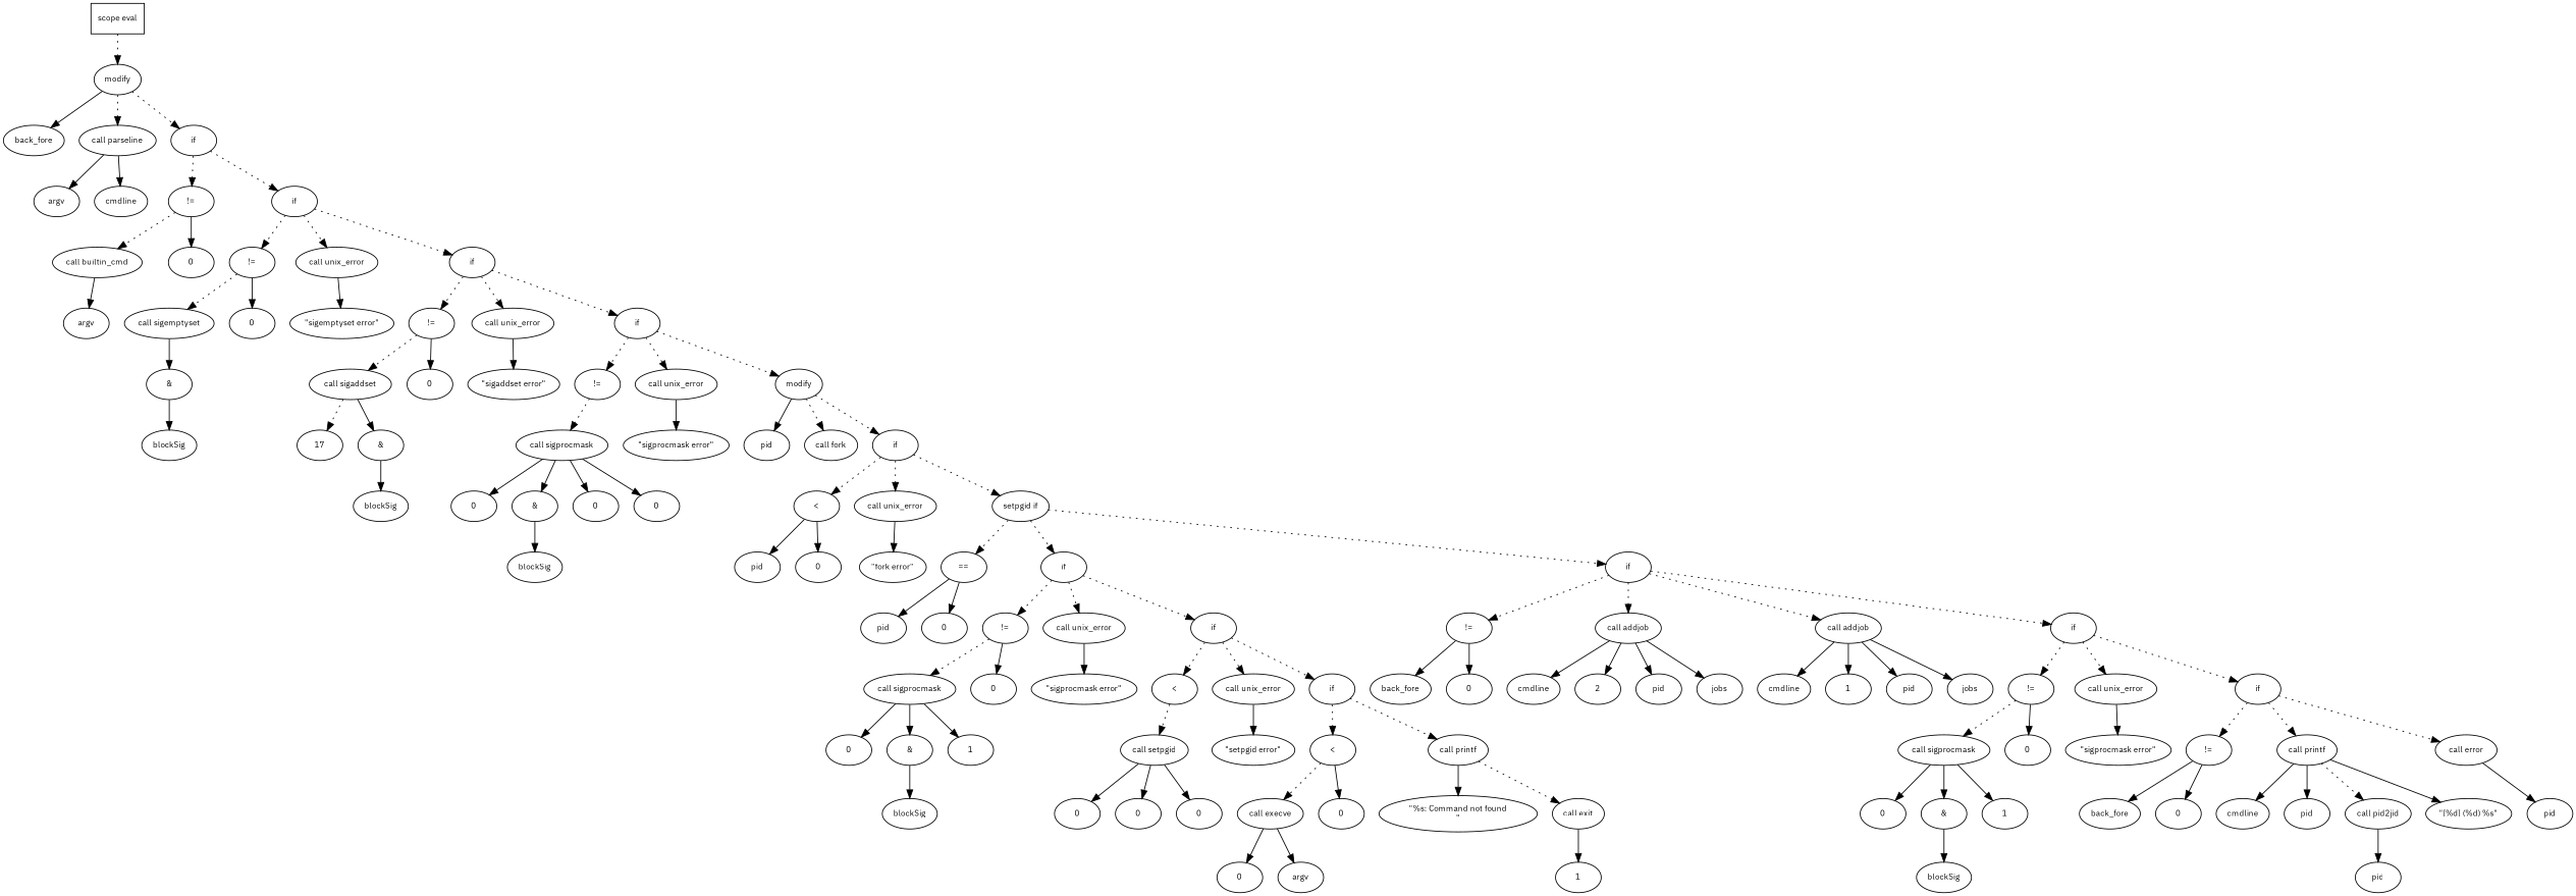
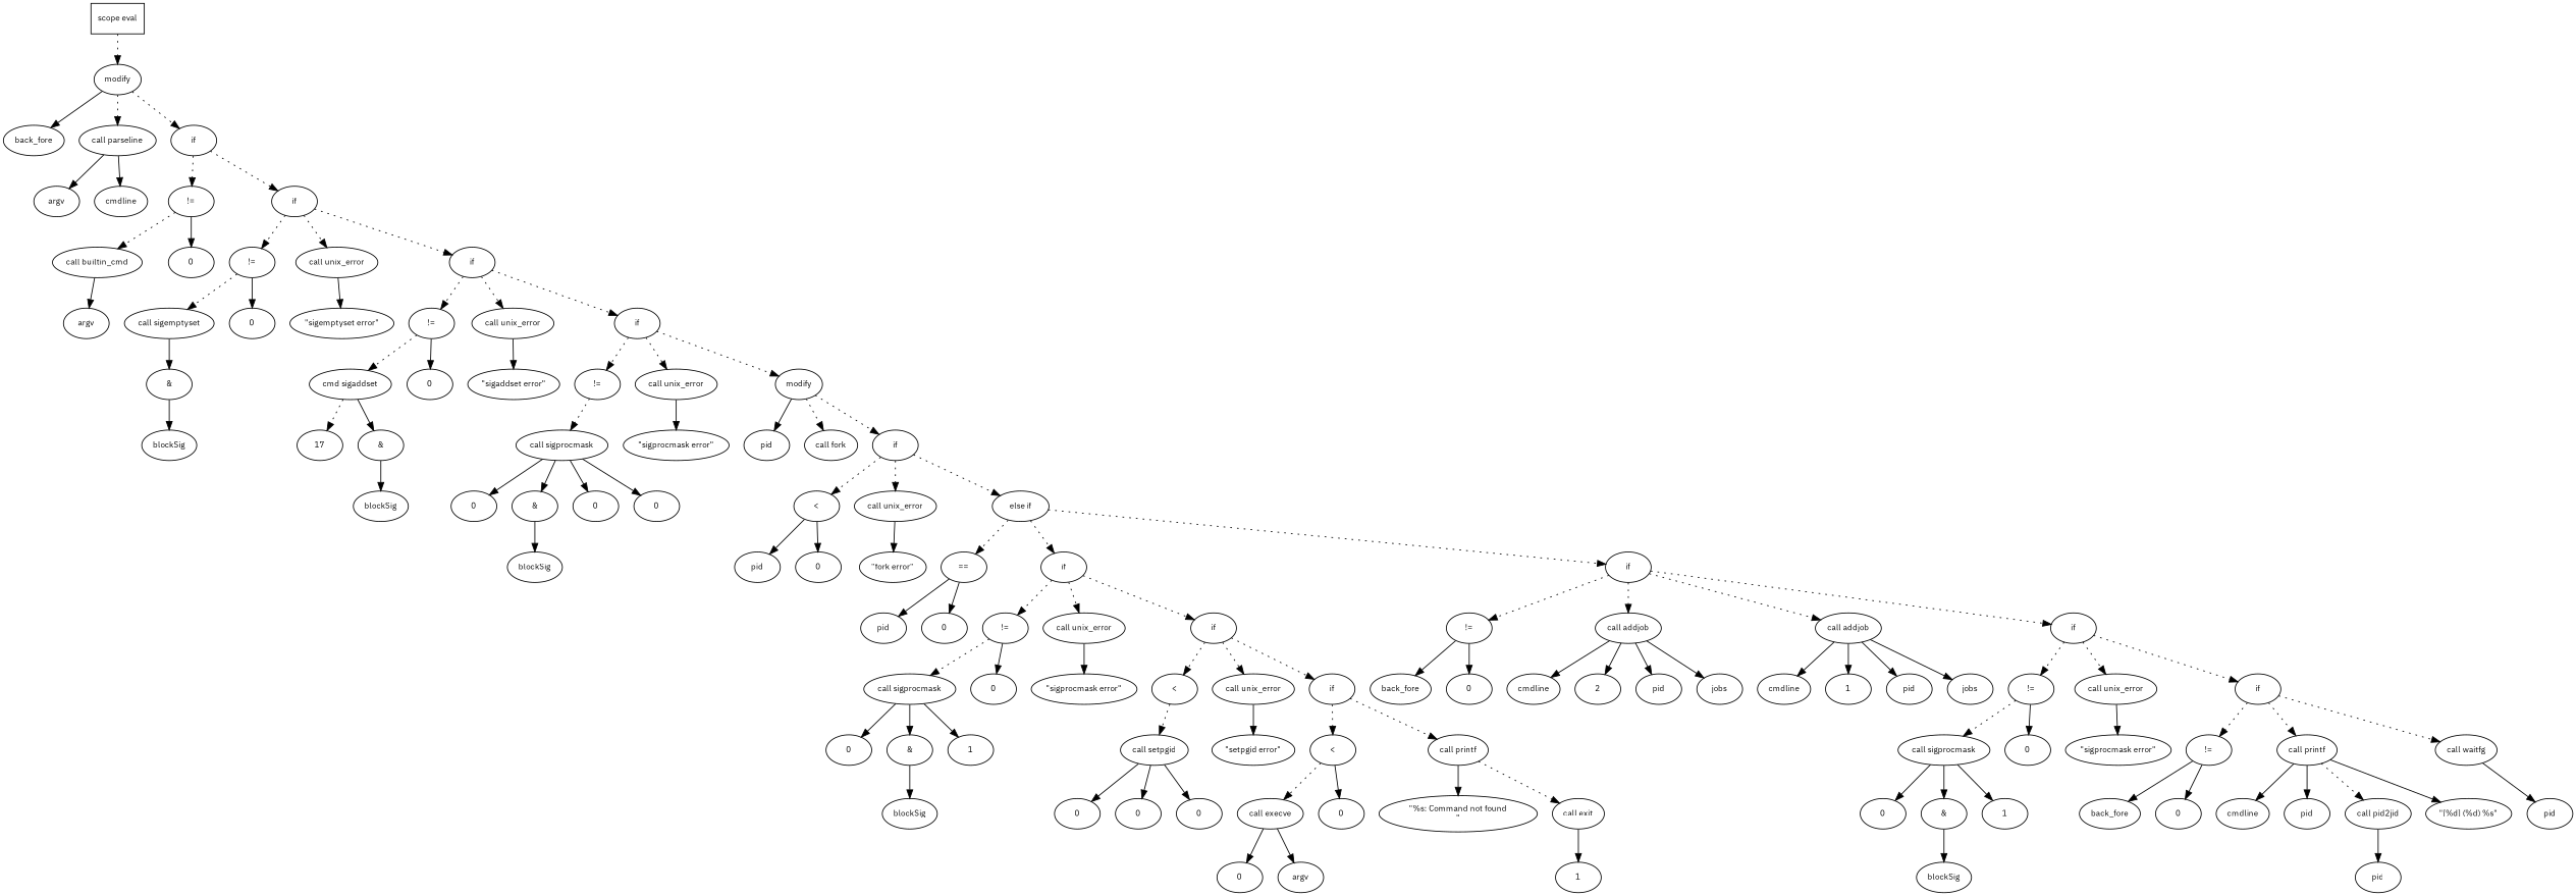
  digraph {
    fontname="IBM Plex Sans"
    fontsize=10
    node [fontname="IBM Plex Sans" fontsize=10 shape=ellipse]
    edge [fontname="IBM Plex Sans" fontsize=10]
    n1 [label="scope eval" shape=box]
    n2 [label=modify]
    n3 [label=back_fore]
    n4 [label="call parseline"]
    n5 [label=if]
    n6 [label=argv]
    n7 [label=cmdline]
    n8 [label="!="]
    n9 [label=if]
    n10 [label="call builtin_cmd"]
    n11 [label=0]
    n12 [label="!="]
    n13 [label="call unix_error"]
    n14 [label=if]
    n15 [label=argv]
    n16 [label="call sigemptyset"]
    n17 [label=0]
    n18 [label="\"sigemptyset error\""]
    n19 [label="!="]
    n20 [label="call unix_error"]
    n21 [label=if]
    n22 [label="&"]
    n23 [label=blockSig]
-   n24 [label="call sigaddset"]
+   n24 [label="cmd sigaddset"]
    n25 [label=0]
    n26 [label="\"sigaddset error\""]
    n27 [label="!="]
    n28 [label="call unix_error"]
    n29 [label=modify]
    n30 [label=17]
    n31 [label="&"]
    n32 [label=blockSig]
    n33 [label="call sigprocmask"]
    n34 [label="\"sigprocmask error\""]
    n35 [label=pid]
    n36 [label="call fork"]
    n37 [label=if]
    n38 [label=0]
    n39 [label="&"]
    n40 [label=0]
    n41 [label=0]
    n42 [label=blockSig]
    n43 [label="<"]
    n44 [label="call unix_error"]
-   n45 [label="setpgid if"]
+   n45 [label="else if"]
    n46 [label=pid]
    n47 [label=0]
    n48 [label="\"fork error\""]
    n49 [label="=="]
    n50 [label=if]
    n51 [label=if]
    n52 [label=pid]
    n53 [label=0]
    n54 [label="!="]
    n55 [label="call unix_error"]
    n56 [label=if]
    n57 [label="!="]
    n58 [label="call addjob"]
    n59 [label="call addjob"]
    n60 [label=if]
    n61 [label="call sigprocmask"]
    n62 [label=0]
    n63 [label="\"sigprocmask error\""]
    n64 [label="<"]
    n65 [label="call unix_error"]
    n66 [label=if]
    n67 [label=0]
    n68 [label="&"]
    n69 [label=1]
    n70 [label=blockSig]
    n71 [label="call setpgid"]
    n72 [label="\"setpgid error\""]
    n73 [label="<"]
    n74 [label="call printf"]
    n75 [label=0]
    n76 [label=0]
    n77 [label=0]
    n78 [label="call execve"]
    n79 [label=0]
    n80 [label="\"%s: Command not found\n\""]
    n81 [label="call exit"]
    n82 [label=0]
    n83 [label=argv]
    n84 [label=1]
    n85 [label=back_fore]
    n86 [label=0]
    n87 [label=cmdline]
    n88 [label=2]
    n89 [label=pid]
    n90 [label=jobs]
    n91 [label=cmdline]
    n92 [label=1]
    n93 [label=pid]
    n94 [label=jobs]
    n95 [label="!="]
    n96 [label="call unix_error"]
    n97 [label=if]
    n98 [label="call sigprocmask"]
    n99 [label=0]
    n100 [label="\"sigprocmask error\""]
    n101 [label="!="]
    n102 [label="call printf"]
-   n103 [label="call error"]
+   n103 [label="call waitfg"]
    n104 [label=0]
    n105 [label="&"]
    n106 [label=1]
    n107 [label=blockSig]
    n108 [label=back_fore]
    n109 [label=0]
    n110 [label=cmdline]
    n111 [label=pid]
    n112 [label="call pid2jid"]
    n113 [label="\"[%d] (%d) %s\""]
    n114 [label=pid]
    n115 [label=pid]
    n1 -> n2 [style=dotted]
    n2 -> n3
    n2 -> n4 [style=dotted]
    n2 -> n5 [style=dotted]
    n4 -> n6
    n4 -> n7
    n5 -> n8 [style=dotted]
    n5 -> n9 [style=dotted]
    n8 -> n10 [style=dotted]
    n8 -> n11
    n9 -> n12 [style=dotted]
    n9 -> n13 [style=dotted]
    n9 -> n14 [style=dotted]
    n10 -> n15
    n12 -> n16 [style=dotted]
    n12 -> n17
    n13 -> n18
    n14 -> n19 [style=dotted]
    n14 -> n20 [style=dotted]
    n14 -> n21 [style=dotted]
    n16 -> n22
    n19 -> n24 [style=dotted]
    n19 -> n25
    n20 -> n26
    n21 -> n27 [style=dotted]
    n21 -> n28 [style=dotted]
    n21 -> n29 [style=dotted]
    n22 -> n23
    n24 -> n30 [style=dotted]
    n24 -> n31
    n27 -> n33 [style=dotted]
    n28 -> n34
    n29 -> n35
    n29 -> n36 [style=dotted]
    n29 -> n37 [style=dotted]
    n31 -> n32
    n33 -> n38
    n33 -> n39
    n33 -> n40
    n33 -> n41
    n37 -> n43 [style=dotted]
    n37 -> n44 [style=dotted]
    n37 -> n45 [style=dotted]
    n39 -> n42
    n43 -> n46
    n43 -> n47
    n44 -> n48
    n45 -> n49 [style=dotted]
    n45 -> n50 [style=dotted]
    n45 -> n51 [style=dotted]
    n49 -> n52
    n49 -> n53
    n50 -> n54 [style=dotted]
    n50 -> n55 [style=dotted]
    n50 -> n56 [style=dotted]
    n51 -> n57 [style=dotted]
    n51 -> n58 [style=dotted]
    n51 -> n59 [style=dotted]
    n51 -> n60 [style=dotted]
    n54 -> n61 [style=dotted]
    n54 -> n62
    n55 -> n63
    n56 -> n64 [style=dotted]
    n56 -> n65 [style=dotted]
    n56 -> n66 [style=dotted]
    n57 -> n85
    n57 -> n86
    n58 -> n87
    n58 -> n88
    n58 -> n89
    n58 -> n90
    n59 -> n91
    n59 -> n92
    n59 -> n93
    n59 -> n94
    n60 -> n95 [style=dotted]
    n60 -> n96 [style=dotted]
    n60 -> n97 [style=dotted]
    n61 -> n67
    n61 -> n68
    n61 -> n69
    n64 -> n71 [style=dotted]
    n65 -> n72
    n66 -> n73 [style=dotted]
    n66 -> n74 [style=dotted]
    n68 -> n70
    n71 -> n75
    n71 -> n76
    n71 -> n77
    n73 -> n78 [style=dotted]
    n73 -> n79
    n74 -> n80
    n74 -> n81 [style=dotted]
    n78 -> n82
    n78 -> n83
    n81 -> n84
    n95 -> n98 [style=dotted]
    n95 -> n99
    n96 -> n100
    n97 -> n101 [style=dotted]
    n97 -> n102 [style=dotted]
    n97 -> n103 [style=dotted]
    n98 -> n104
    n98 -> n105
    n98 -> n106
    n101 -> n108
    n101 -> n109
    n102 -> n110
    n102 -> n111
    n102 -> n112 [style=dotted]
    n102 -> n113
    n103 -> n114
    n105 -> n107
    n112 -> n115
  }
